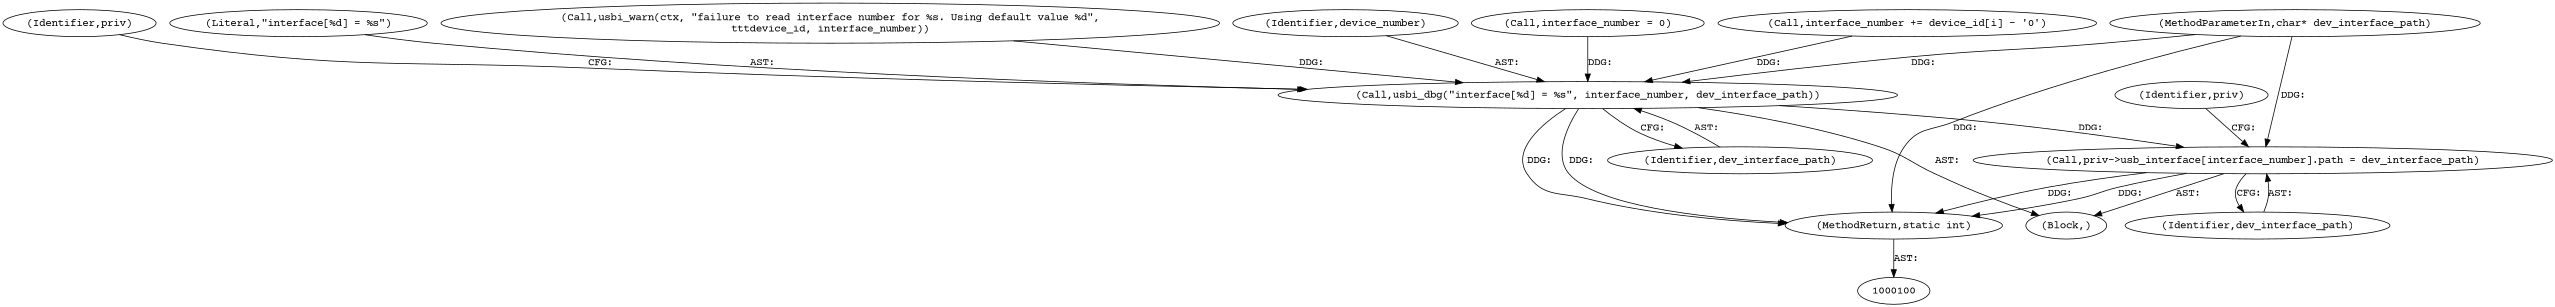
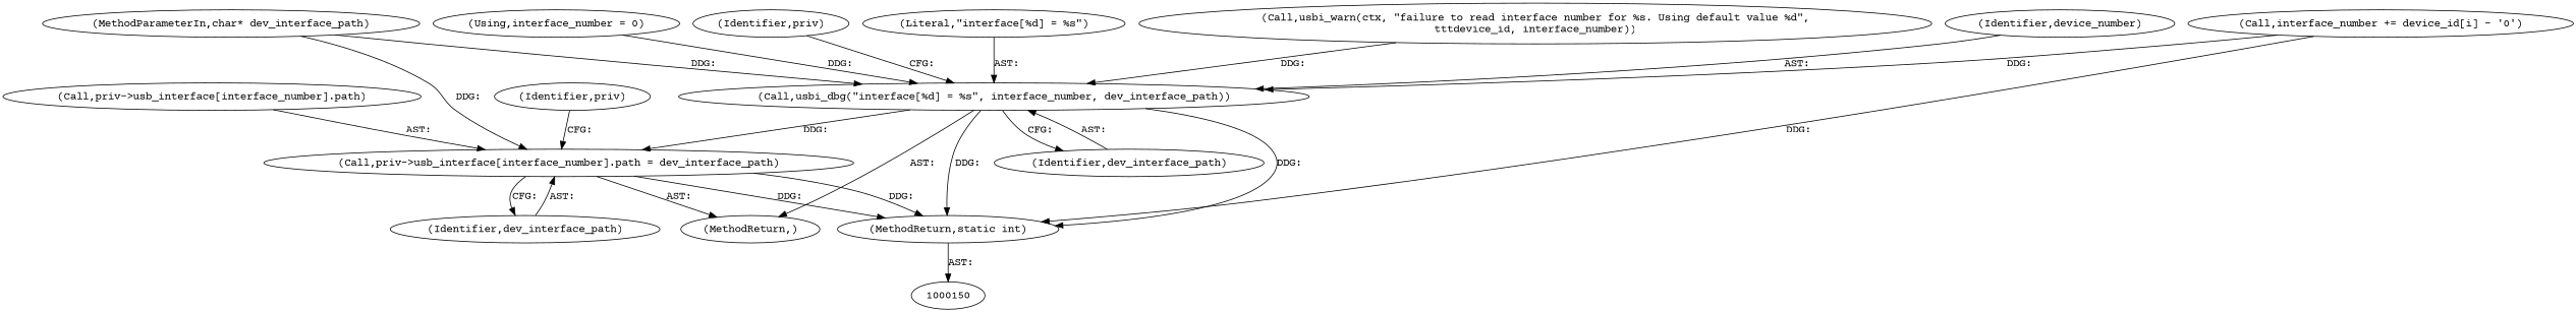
  digraph {
    fontname="Courier Prime"
    node [fontname="Courier Prime"]
    edge [fontname="Courier Prime"]
    n1 [label="(MethodParameterIn,char* dev_interface_path)"]
    n2 [label="(Call,usbi_dbg(\"interface[%d] = %s\", interface_number, dev_interface_path))"]
    n3 [label="(Call,priv->usb_interface[interface_number].path = dev_interface_path)"]
    n4 [label="(MethodReturn,static int)"]
-   n5 [label="(Block,)"]
+   n5 [label="(MethodReturn,)"]
    n6 [label="(Identifier,dev_interface_path)"]
    n7 [label="(Identifier,dev_interface_path)"]
-   1000100
+   1000100 [label=1000150]
    n9 [label="(Call,usbi_warn(ctx, \"failure to read interface number for %s. Using default value %d\",\n\t\t\tdevice_id, interface_number))"]
    n10 [label="(Identifier,device_number)"]
-   n11 [label="(Call,interface_number = 0)"]
+   n11 [label="(Using,interface_number = 0)"]
    n12 [label="(Identifier,priv)"]
    n13 [label="(Call,interface_number += device_id[i] - '0')"]
    n14 [label="(Identifier,priv)"]
    n15 [label="(Literal,\"interface[%d] = %s\")"]
+   n16 [label="(Call,priv->usb_interface[interface_number].path)"]
    n1 -> n2 [label="DDG: "]
    n1 -> n3 [label="DDG: "]
-   n1 -> n4 [label="DDG: "]
+   n13 -> n4 [label="DDG: "]
    n2 -> n3 [label="DDG: "]
    n2 -> n4 [label="DDG: "]
    n2 -> n4 [label="DDG: "]
    n2 -> n5 [label="AST: "]
    n2 -> n6 [label="CFG: "]
    n3 -> n4 [label="DDG: "]
    n3 -> n4 [label="DDG: "]
    n3 -> n5 [label="AST: "]
    n3 -> n7 [label="CFG: "]
    n4 -> 1000100 [label="AST: "]
    n6 -> n2 [label="AST: "]
    n7 -> n3 [label="AST: "]
    n9 -> n2 [label="DDG: "]
    n10 -> n2 [label="AST: "]
    n11 -> n2 [label="DDG: "]
    n12 -> n3 [label="CFG: "]
    n13 -> n2 [label="DDG: "]
    n14 -> n2 [label="CFG: "]
    n15 -> n2 [label="AST: "]
+   n16 -> n3 [label="AST: "]
  }
